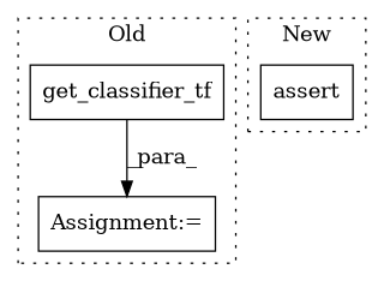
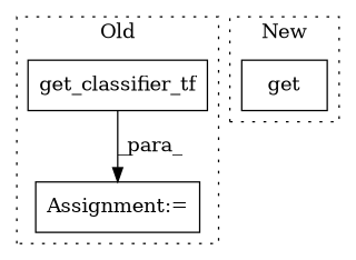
  digraph {
    node [a=32 shape=box]
    n1 [l=19 label=get_classifier_tf s=11044]
    n2 [a=7 l=2 label="Assignment:=" s=11042]
-   n3 [l="9,1" label=assert s="10104,10189"]
+   n3 [l="9,1" label=get s="10104,10189"]
    subgraph cluster_1 {
      label=Old
      style=dotted
      n1
      n2
    }
    subgraph cluster_2 {
      label=New
      style=dotted
      n3
    }
    n1 -> n2 [label=_para_]
  }
